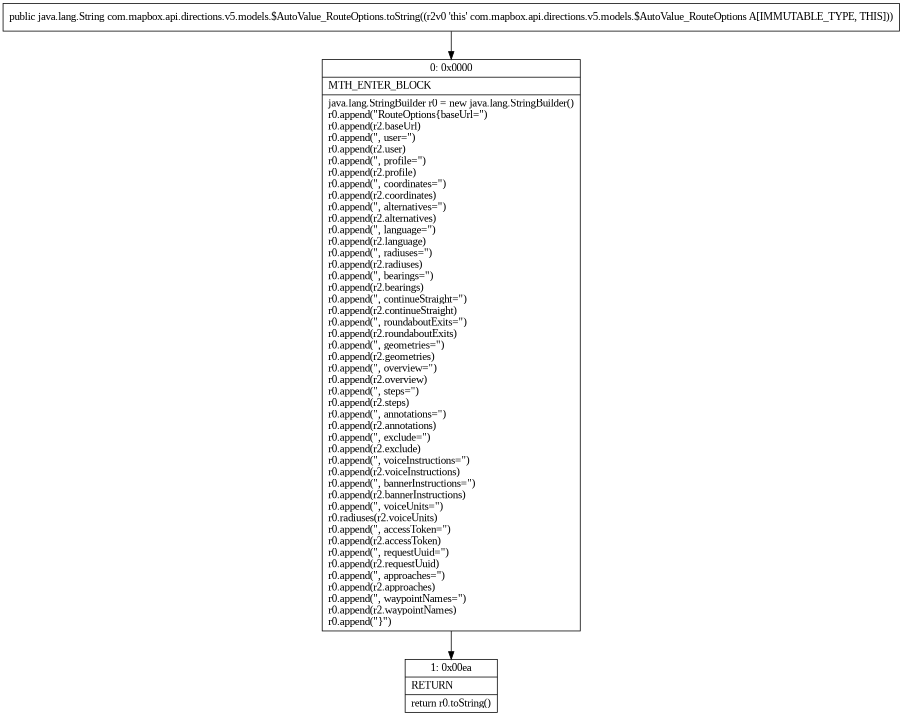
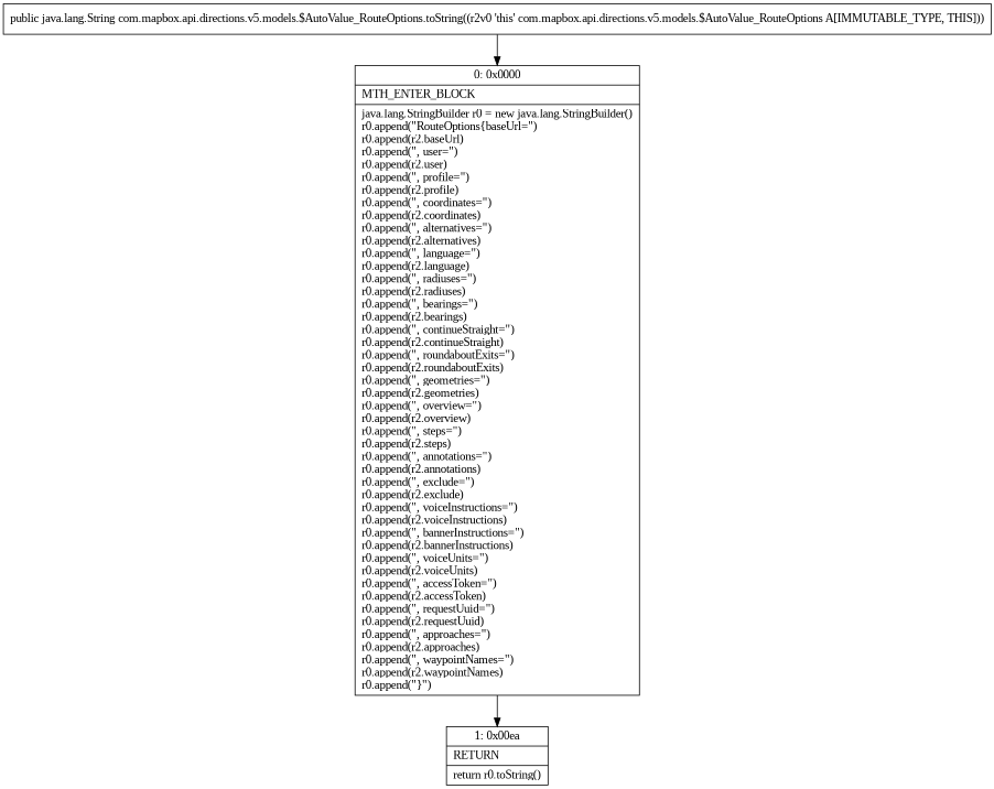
  digraph {
    fontname="Liberation Serif"
    node [shape=record fontname="Liberation Serif"]
    edge [fontname="Liberation Serif"]
-   n1 [label="{0\:\ 0x0000|MTH_ENTER_BLOCK\l|java.lang.StringBuilder r0 = new java.lang.StringBuilder()\lr0.append(\"RouteOptions\{baseUrl=\")\lr0.append(r2.baseUrl)\lr0.append(\", user=\")\lr0.append(r2.user)\lr0.append(\", profile=\")\lr0.append(r2.profile)\lr0.append(\", coordinates=\")\lr0.append(r2.coordinates)\lr0.append(\", alternatives=\")\lr0.append(r2.alternatives)\lr0.append(\", language=\")\lr0.append(r2.language)\lr0.append(\", radiuses=\")\lr0.append(r2.radiuses)\lr0.append(\", bearings=\")\lr0.append(r2.bearings)\lr0.append(\", continueStraight=\")\lr0.append(r2.continueStraight)\lr0.append(\", roundaboutExits=\")\lr0.append(r2.roundaboutExits)\lr0.append(\", geometries=\")\lr0.append(r2.geometries)\lr0.append(\", overview=\")\lr0.append(r2.overview)\lr0.append(\", steps=\")\lr0.append(r2.steps)\lr0.append(\", annotations=\")\lr0.append(r2.annotations)\lr0.append(\", exclude=\")\lr0.append(r2.exclude)\lr0.append(\", voiceInstructions=\")\lr0.append(r2.voiceInstructions)\lr0.append(\", bannerInstructions=\")\lr0.append(r2.bannerInstructions)\lr0.append(\", voiceUnits=\")\lr0.radiuses(r2.voiceUnits)\lr0.append(\", accessToken=\")\lr0.append(r2.accessToken)\lr0.append(\", requestUuid=\")\lr0.append(r2.requestUuid)\lr0.append(\", approaches=\")\lr0.append(r2.approaches)\lr0.append(\", waypointNames=\")\lr0.append(r2.waypointNames)\lr0.append(\"\}\")\l}"]
+   n1 [label="{0\:\ 0x0000|MTH_ENTER_BLOCK\l|java.lang.StringBuilder r0 = new java.lang.StringBuilder()\lr0.append(\"RouteOptions\{baseUrl=\")\lr0.append(r2.baseUrl)\lr0.append(\", user=\")\lr0.append(r2.user)\lr0.append(\", profile=\")\lr0.append(r2.profile)\lr0.append(\", coordinates=\")\lr0.append(r2.coordinates)\lr0.append(\", alternatives=\")\lr0.append(r2.alternatives)\lr0.append(\", language=\")\lr0.append(r2.language)\lr0.append(\", radiuses=\")\lr0.append(r2.radiuses)\lr0.append(\", bearings=\")\lr0.append(r2.bearings)\lr0.append(\", continueStraight=\")\lr0.append(r2.continueStraight)\lr0.append(\", roundaboutExits=\")\lr0.append(r2.roundaboutExits)\lr0.append(\", geometries=\")\lr0.append(r2.geometries)\lr0.append(\", overview=\")\lr0.append(r2.overview)\lr0.append(\", steps=\")\lr0.append(r2.steps)\lr0.append(\", annotations=\")\lr0.append(r2.annotations)\lr0.append(\", exclude=\")\lr0.append(r2.exclude)\lr0.append(\", voiceInstructions=\")\lr0.append(r2.voiceInstructions)\lr0.append(\", bannerInstructions=\")\lr0.append(r2.bannerInstructions)\lr0.append(\", voiceUnits=\")\lr0.append(r2.voiceUnits)\lr0.append(\", accessToken=\")\lr0.append(r2.accessToken)\lr0.append(\", requestUuid=\")\lr0.append(r2.requestUuid)\lr0.append(\", approaches=\")\lr0.append(r2.approaches)\lr0.append(\", waypointNames=\")\lr0.append(r2.waypointNames)\lr0.append(\"\}\")\l}"]
    n2 [label="{1\:\ 0x00ea|RETURN\l|return r0.toString()\l}"]
    n3 [label="{public java.lang.String com.mapbox.api.directions.v5.models.$AutoValue_RouteOptions.toString((r2v0 'this' com.mapbox.api.directions.v5.models.$AutoValue_RouteOptions A[IMMUTABLE_TYPE, THIS])) }"]
    n1 -> n2
    n3 -> n1
  }
